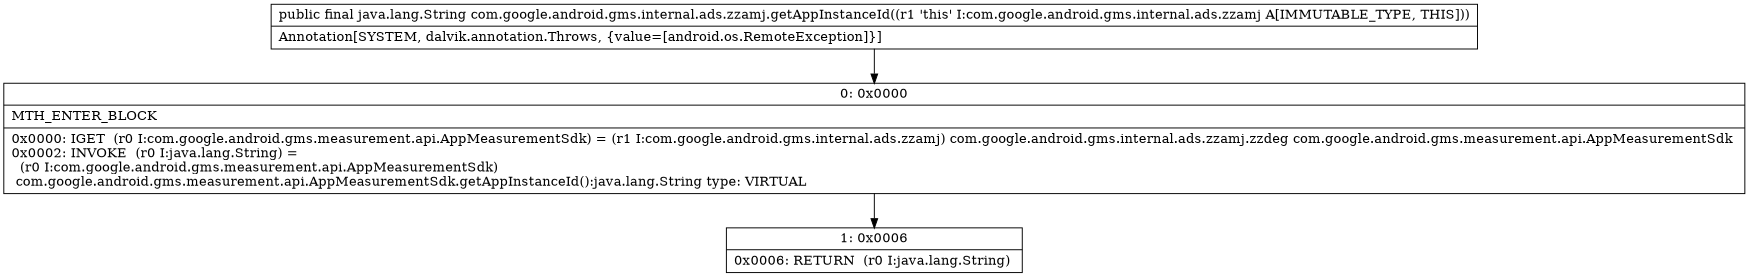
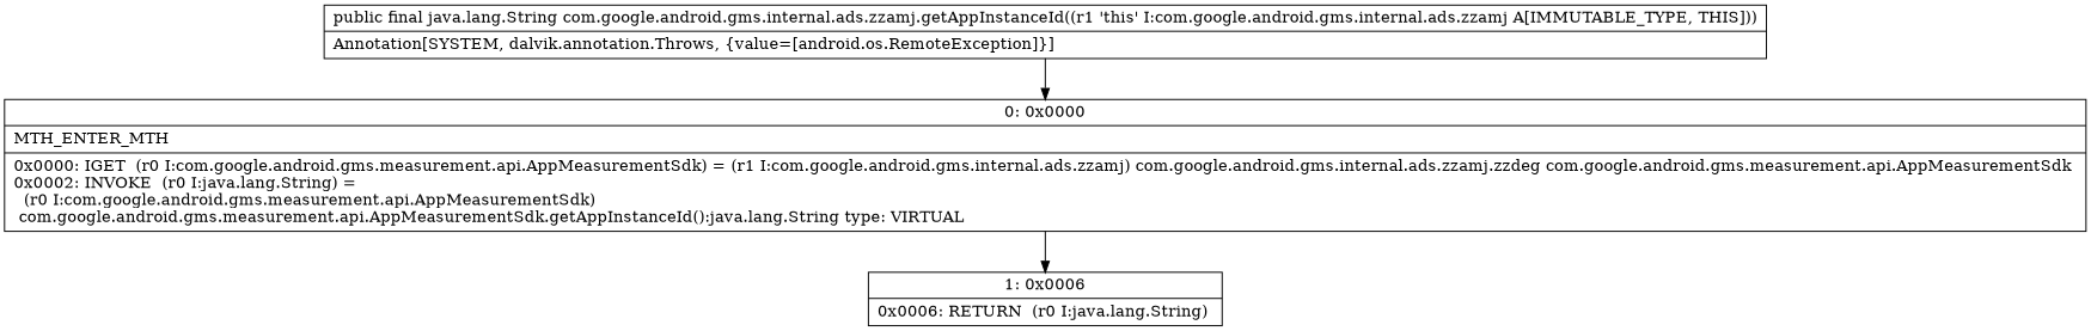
  digraph {
    node [shape=record]
-   n1 [label="{0\:\ 0x0000|MTH_ENTER_BLOCK\l|0x0000: IGET  (r0 I:com.google.android.gms.measurement.api.AppMeasurementSdk) = (r1 I:com.google.android.gms.internal.ads.zzamj) com.google.android.gms.internal.ads.zzamj.zzdeg com.google.android.gms.measurement.api.AppMeasurementSdk \l0x0002: INVOKE  (r0 I:java.lang.String) = \l  (r0 I:com.google.android.gms.measurement.api.AppMeasurementSdk)\l com.google.android.gms.measurement.api.AppMeasurementSdk.getAppInstanceId():java.lang.String type: VIRTUAL \l}"]
+   n1 [label="{0\:\ 0x0000|MTH_ENTER_MTH\l|0x0000: IGET  (r0 I:com.google.android.gms.measurement.api.AppMeasurementSdk) = (r1 I:com.google.android.gms.internal.ads.zzamj) com.google.android.gms.internal.ads.zzamj.zzdeg com.google.android.gms.measurement.api.AppMeasurementSdk \l0x0002: INVOKE  (r0 I:java.lang.String) = \l  (r0 I:com.google.android.gms.measurement.api.AppMeasurementSdk)\l com.google.android.gms.measurement.api.AppMeasurementSdk.getAppInstanceId():java.lang.String type: VIRTUAL \l}"]
    n2 [label="{1\:\ 0x0006|0x0006: RETURN  (r0 I:java.lang.String) \l}"]
    n3 [label="{public final java.lang.String com.google.android.gms.internal.ads.zzamj.getAppInstanceId((r1 'this' I:com.google.android.gms.internal.ads.zzamj A[IMMUTABLE_TYPE, THIS]))  | Annotation[SYSTEM, dalvik.annotation.Throws, \{value=[android.os.RemoteException]\}]\l}"]
    n1 -> n2
    n3 -> n1
  }
